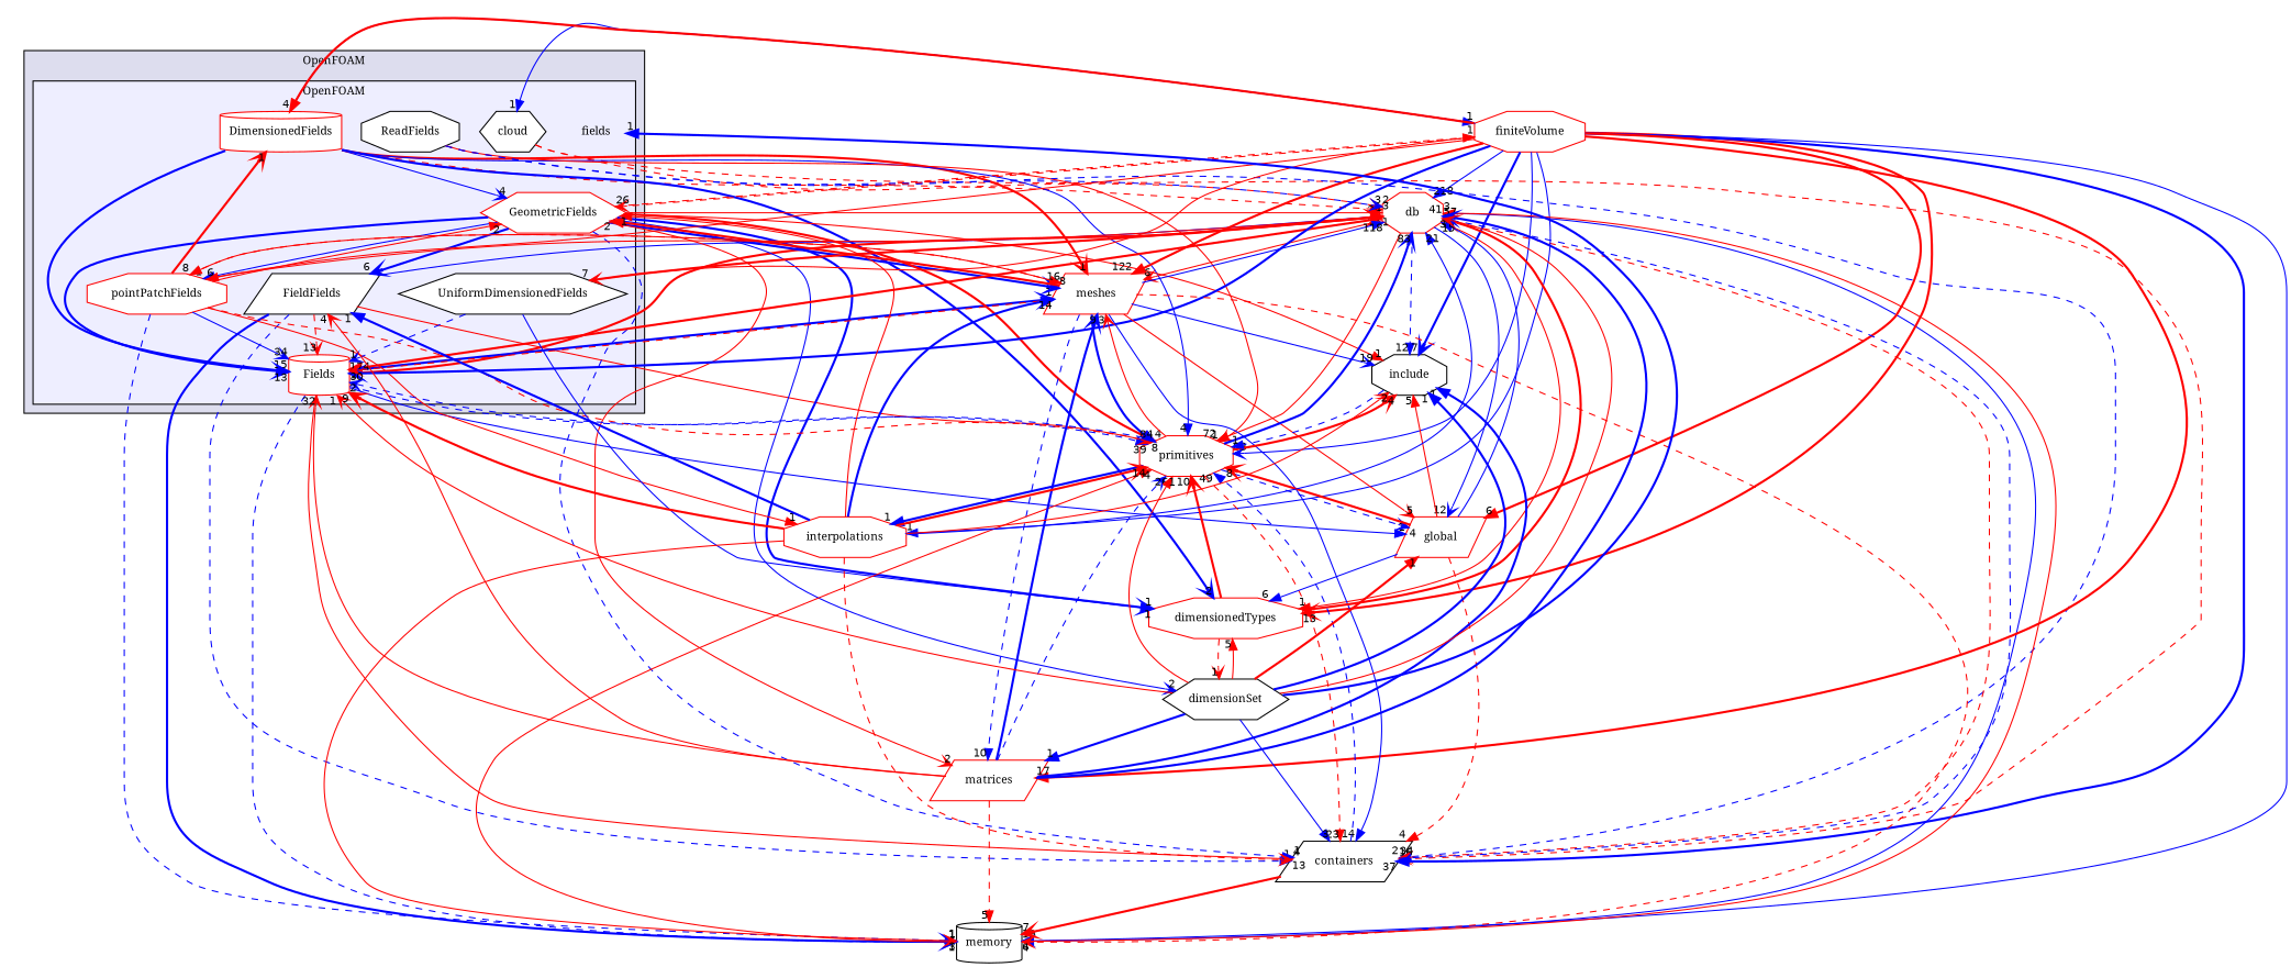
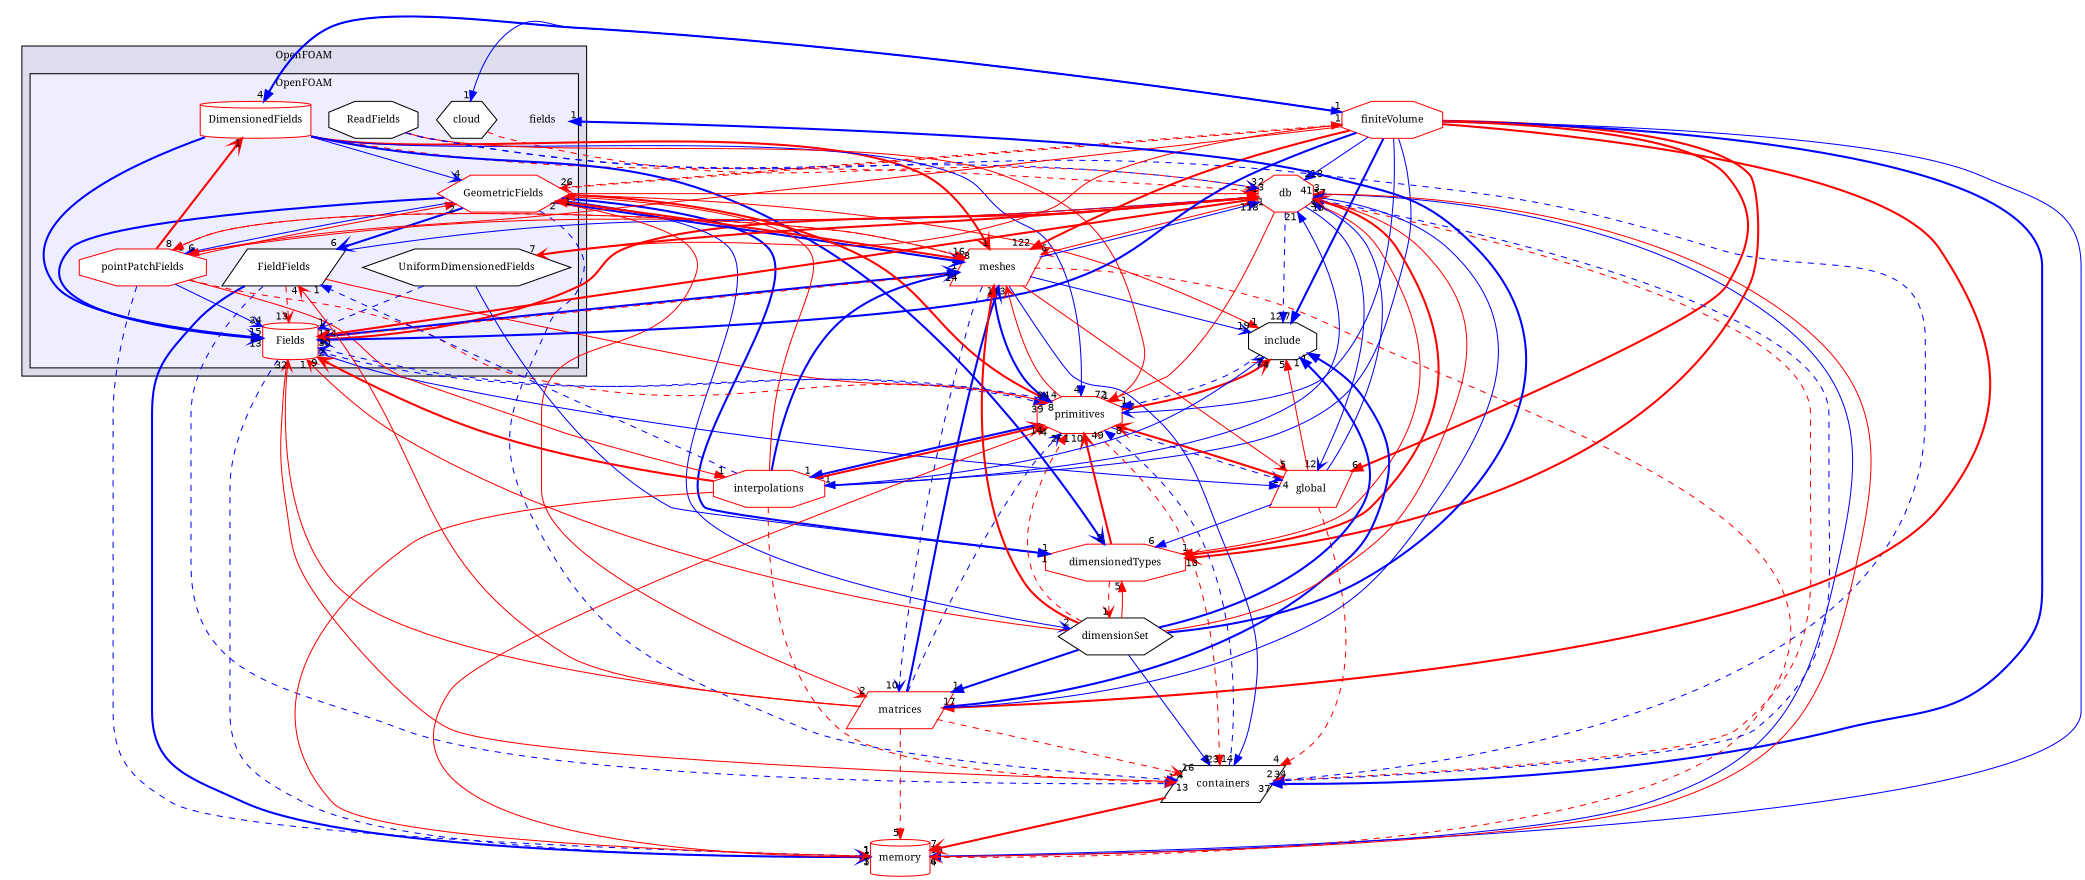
  digraph {
    compound=true
    fontname="Noto Serif"
    node [fontname="Noto Serif" fontsize=10 shape=octagon color=red]
    edge [arrowhead=vee color=red fontname="Noto Serif" headlabel=1 labeldistance=1.5 labelfontname=Helvetica labelfontsize=10 style=solid]
    n1 [label=fields shape=plaintext color=""]
    n2 [color=black fillcolor=white label=cloud shape=hexagon style=filled]
    n3 [fillcolor=white label=DimensionedFields shape=cylinder style=filled]
    n4 [color=black fillcolor=white label=FieldFields shape=parallelogram style=filled]
    n5 [fillcolor=white label=Fields shape=cylinder style=filled]
    n6 [fillcolor=white label=GeometricFields shape=hexagon style=filled]
    n7 [fillcolor=white label=pointPatchFields style=filled]
    n8 [color=black fillcolor=white label=ReadFields style=filled]
    n9 [color=black fillcolor=white label=UniformDimensionedFields shape=hexagon style=filled]
    n10 [label=db]
    n11 [label=finiteVolume]
    n12 [label=meshes shape=parallelogram]
    n13 [label=dimensionedTypes]
    n14 [label=primitives]
-   n15 [color=black label=memory shape=cylinder]
+   n15 [label=memory shape=cylinder]
    n16 [color=black label=containers shape=parallelogram]
    n17 [label=global shape=parallelogram]
    n18 [label=matrices shape=parallelogram]
    n19 [label=dimensionSet shape=hexagon color=""]
    n20 [label=include color=""]
    n21 [label=interpolations]
    subgraph cluster_1 {
      bgcolor="#ddddee"
      fontsize=10
      label=OpenFOAM
      pencolor=black
      subgraph cluster_2 {
        bgcolor="#eeeeff"
        fontsize=10
        label=OpenFOAM
        pencolor=black
        n1
        n2
        n3
        n4
        n5
        n6
        n7
        n8
        n9
      }
    }
    n2 -> n10 [headlabel=3 style=dashed]
    n3 -> n5 [arrowhead=normal color=blue headlabel=15 style=bold]
    n3 -> n6 [color=blue headlabel=4]
    n3 -> n10 [arrowhead=normal headlabel=2 style=dashed]
    n3 -> n11 [arrowhead=normal color=blue]
    n3 -> n12 [style=bold]
    n3 -> n13 [color=blue headlabel=2 style=bold]
    n3 -> n14 [arrowhead=normal color=blue headlabel=4]
    n4 -> n5 [headlabel=13 style=dashed]
    n4 -> n10 [arrowhead=normal color=blue]
    n4 -> n14 [headlabel=8]
    n4 -> n15 [color=blue style=bold]
    n4 -> n16 [arrowhead=normal color=blue style=dashed]
    n5 -> n10 [headlabel=24 style=bold]
    n5 -> n12 [color=blue style=bold]
    n5 -> n14 [arrowhead=normal color=blue headlabel=39 style=dashed]
    n5 -> n15 [color=blue style=dashed]
    n5 -> n16 [arrowhead=normal headlabel=4]
    n5 -> n17 [arrowhead=normal color=blue]
    n6 -> n4 [color=blue headlabel=6 style=bold]
    n6 -> n5 [color=blue headlabel=13 style=bold]
    n6 -> n7 [arrowhead=normal color=blue]
    n6 -> n10 [arrowhead=normal headlabel=3]
    n6 -> n11 [arrowhead=normal style=dashed]
    n6 -> n12 [color=blue headlabel=8 style=bold]
-   n6 -> n13 [color=blue style=bold]
+   n6 -> n13 [arrowhead=normal color=blue style=bold]
    n6 -> n14 [arrowhead=normal headlabel=4 style=bold]
    n6 -> n16 [arrowhead=normal color=blue style=dashed]
    n6 -> n18 [headlabel=2]
    n6 -> n19 [color=blue headlabel=2]
    n6 -> n20 [arrowhead=normal]
    n7 -> n3 [style=bold]
    n7 -> n5 [color=blue headlabel=34]
    n7 -> n6 [arrowhead=normal headlabel=2]
    n7 -> n10 [headlabel=25]
    n7 -> n12 [arrowhead=normal headlabel=16 style=dashed]
    n7 -> n14 [headlabel=8 style=dashed]
    n7 -> n15 [arrowhead=normal color=blue style=dashed]
    n7 -> n21 [arrowhead=normal]
    n8 -> n10 [color=blue headlabel=2 style=dashed]
    n8 -> n14
    n8 -> n16 [arrowhead=normal color=blue headlabel=2 style=dashed]
    n9 -> n5 [color=blue style=dashed]
    n9 -> n10 [style=bold]
    n9 -> n13 [arrowhead=normal color=blue]
    n10 -> n5 [arrowhead=normal style=bold]
    n10 -> n12 [headlabel=6]
    n10 -> n13 [arrowhead=normal]
    n10 -> n14 [arrowhead=normal headlabel=72]
    n10 -> n15 [arrowhead=normal color=blue headlabel=6]
    n10 -> n16 [headlabel=34 style=dashed]
    n10 -> n17 [color=blue headlabel=12]
    n10 -> n20 [arrowhead=normal color=blue headlabel=12 style=dashed]
    n11 -> n2 [arrowhead=normal color=blue]
-   n11 -> n3 [arrowhead=normal headlabel=4 style=bold]
+   n11 -> n3 [arrowhead=normal color=blue headlabel=4 style=bold]
    n11 -> n5 [color=blue headlabel=174 style=bold]
    n11 -> n6 [headlabel=26 style=dashed]
    n11 -> n7 [arrowhead=normal headlabel=6]
    n11 -> n9 [headlabel=7]
    n11 -> n10 [arrowhead=normal color=blue headlabel=218]
    n11 -> n12 [arrowhead=normal headlabel=122 style=bold]
    n11 -> n13 [headlabel=13 style=bold]
    n11 -> n14 [color=blue headlabel=88]
    n11 -> n15 [color=blue headlabel=19]
    n11 -> n16 [arrowhead=normal color=blue headlabel=37 style=bold]
    n11 -> n17 [arrowhead=normal headlabel=6 style=bold]
    n11 -> n18 [arrowhead=normal headlabel=17 style=bold]
-   n11 -> n20 [color=blue headlabel=7 style=bold]
+   n11 -> n20 [arrowhead=normal color=blue headlabel=7 style=bold]
    n11 -> n21 [arrowhead=normal color=blue]
    n12 -> n5 [headlabel=30 style=dashed]
    n12 -> n6 [arrowhead=normal headlabel=2 style=bold]
    n12 -> n7 [arrowhead=normal headlabel=8]
    n12 -> n10 [arrowhead=normal color=blue headlabel=118]
    n12 -> n14 [arrowhead=normal color=blue headlabel=84 style=bold]
    n12 -> n15 [headlabel=4 style=dashed]
    n12 -> n16 [arrowhead=normal color=blue headlabel=114]
    n12 -> n17 [headlabel=5]
-   n12 -> n18 [arrowhead=normal color=blue headlabel=10 style=dashed]
+   n12 -> n18 [color=blue headlabel=10 style=dashed]
    n12 -> n20 [color=blue headlabel=19]
    n13 -> n10 [style=bold]
    n13 -> n14 [headlabel=10 style=bold]
    n13 -> n19 [style=dashed]
    n14 -> n5 [color=blue headlabel=2 style=dashed]
-   n14 -> n10 [color=blue headlabel=83 style=bold]
    n14 -> n12 [headlabel=3]
    n14 -> n16 [arrowhead=normal headlabel=23 style=dashed]
    n14 -> n17 [color=blue headlabel=4 style=dashed]
    n14 -> n20 [headlabel=4 style=bold]
    n14 -> n21 [arrowhead=normal color=blue style=bold]
    n15 -> n10 [arrowhead=normal headlabel=3]
    n15 -> n14 [arrowhead=normal headlabel=4]
    n16 -> n10 [color=blue headlabel=57 style=dashed]
    n16 -> n14 [arrowhead=normal color=blue headlabel=49 style=dashed]
    n16 -> n15 [headlabel=7 style=bold]
    n17 -> n10 [arrowhead=normal color=blue headlabel=15]
    n17 -> n13 [arrowhead=normal color=blue headlabel=6]
    n17 -> n14 [headlabel=8 style=bold]
    n17 -> n16 [arrowhead=normal headlabel=4 style=dashed]
    n17 -> n20 [arrowhead=normal headlabel=5]
    n18 -> n4 [headlabel=4]
    n18 -> n5 [headlabel=32]
-   n18 -> n10 [color=blue headlabel=41 style=bold]
+   n18 -> n10 [color=blue headlabel=41]
    n18 -> n12 [color=blue headlabel=9 style=bold]
    n18 -> n14 [color=blue headlabel=26 style=dashed]
    n18 -> n15 [arrowhead=normal headlabel=5 style=dashed]
-   n2 -> n16 [headlabel=16 style=dashed]
+   n18 -> n16 [headlabel=16 style=dashed]
    n18 -> n20 [arrowhead=normal color=blue style=bold]
    n19 -> n1 [arrowhead=normal color=blue style=bold]
    n19 -> n5
    n19 -> n10 [headlabel=3]
    n19 -> n13 [arrowhead=normal headlabel=5]
-   n19 -> n14 [arrowhead=normal]
+   n19 -> n14 [arrowhead=normal style=dashed]
    n19 -> n16 [arrowhead=normal color=blue headlabel=3]
-   n19 -> n17 [arrowhead=normal style=bold]
+   n19 -> n12 [arrowhead=normal style=bold]
    n19 -> n18 [arrowhead=normal color=blue style=bold]
    n19 -> n20 [arrowhead=normal color=blue style=bold]
    n20 -> n14 [arrowhead=normal color=blue style=dashed]
-   n21 -> n4 [arrowhead=normal color=blue style=bold]
+   n21 -> n4 [arrowhead=normal color=blue style=dashed]
    n21 -> n5 [headlabel=9 style=bold]
    n21 -> n6 [arrowhead=normal]
    n21 -> n10 [arrowhead=normal color=blue headlabel=21]
    n21 -> n12 [arrowhead=normal color=blue headlabel=14 style=bold]
    n21 -> n14 [headlabel=14 style=bold]
    n21 -> n15 [headlabel=3]
    n21 -> n16 [headlabel=13 style=dashed]
-   n21 -> n20 [headlabel=2]
+   n21 -> n20 [color=blue headlabel=2]
  }
